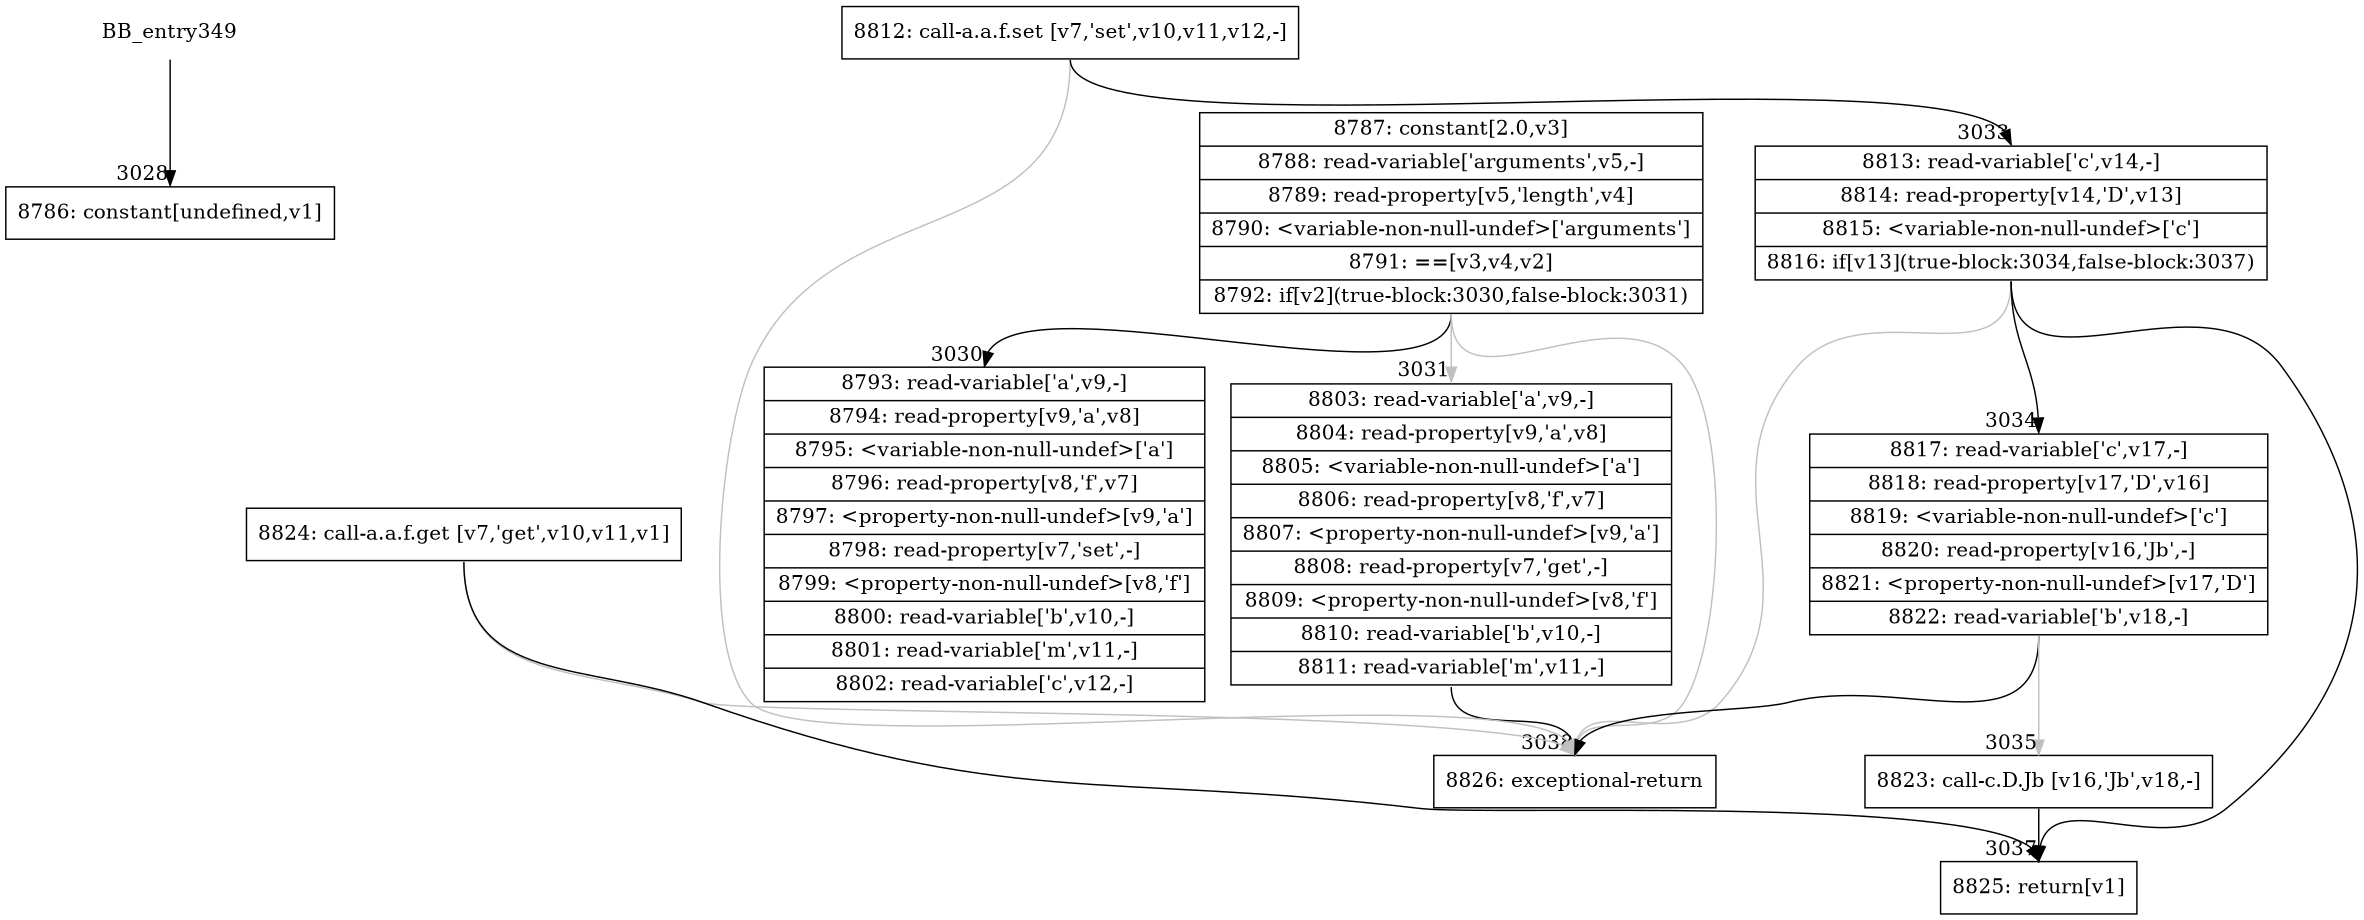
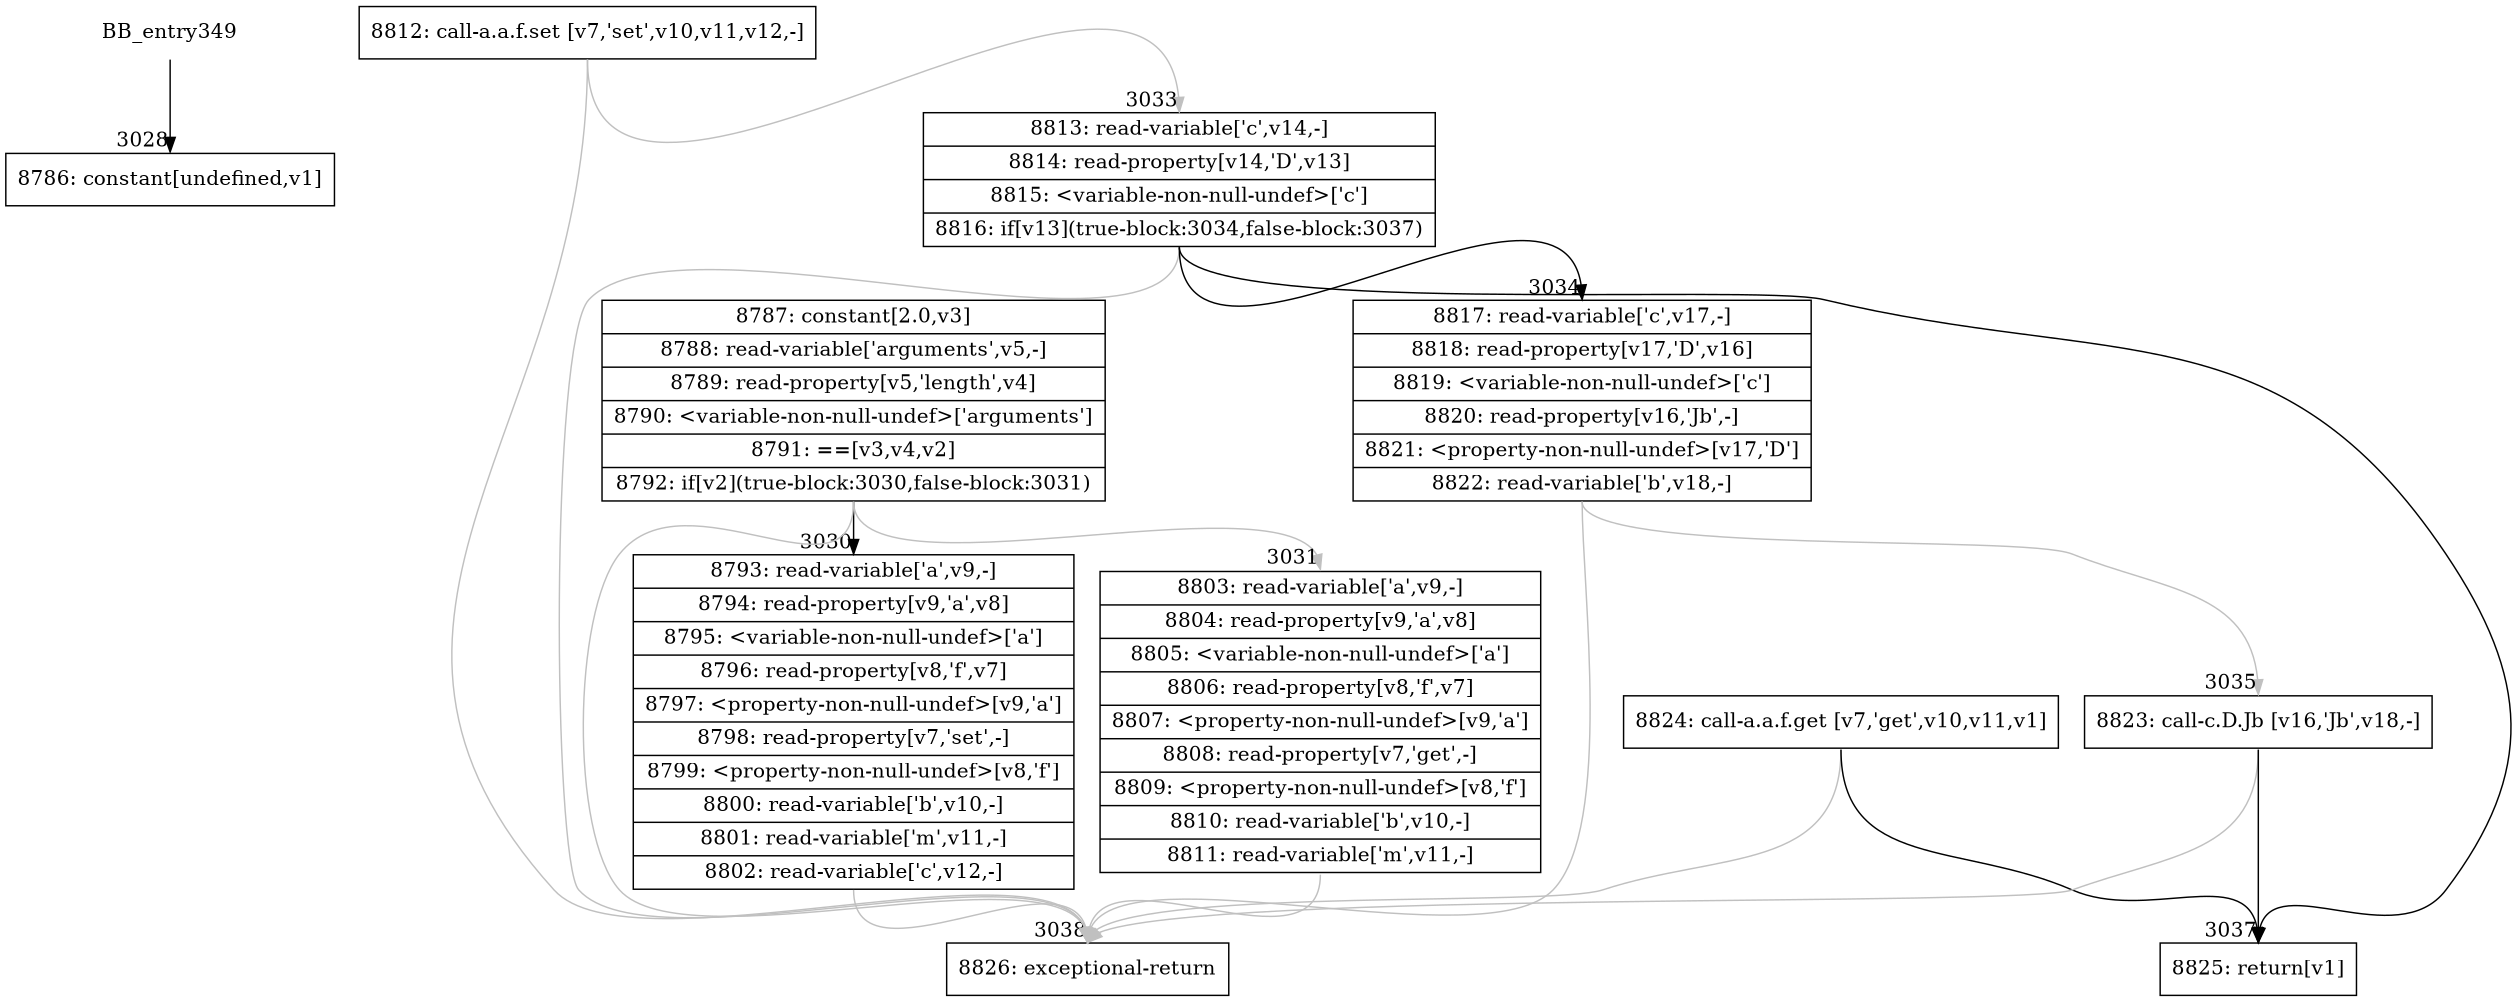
  digraph {
    rankdir=TD
    node [shape=record]
    edge [headport=n tailport=s color=gray]
    n1 [label=BB_entry349 shape=none]
    n2 [label="{8786: constant[undefined,v1]}"]
    n3 [label="{8787: constant[2.0,v3]|8788: read-variable['arguments',v5,-]|8789: read-property[v5,'length',v4]|8790: \<variable-non-null-undef\>['arguments']|8791: ==[v3,v4,v2]|8792: if[v2](true-block:3030,false-block:3031)}"]
    n4 [label="{8793: read-variable['a',v9,-]|8794: read-property[v9,'a',v8]|8795: \<variable-non-null-undef\>['a']|8796: read-property[v8,'f',v7]|8797: \<property-non-null-undef\>[v9,'a']|8798: read-property[v7,'set',-]|8799: \<property-non-null-undef\>[v8,'f']|8800: read-variable['b',v10,-]|8801: read-variable['m',v11,-]|8802: read-variable['c',v12,-]}"]
    n5 [label="{8803: read-variable['a',v9,-]|8804: read-property[v9,'a',v8]|8805: \<variable-non-null-undef\>['a']|8806: read-property[v8,'f',v7]|8807: \<property-non-null-undef\>[v9,'a']|8808: read-property[v7,'get',-]|8809: \<property-non-null-undef\>[v8,'f']|8810: read-variable['b',v10,-]|8811: read-variable['m',v11,-]}"]
    n6 [label="{8826: exceptional-return}"]
    n7 [label="{8812: call-a.a.f.set [v7,'set',v10,v11,v12,-]}"]
    n8 [label="{8813: read-variable['c',v14,-]|8814: read-property[v14,'D',v13]|8815: \<variable-non-null-undef\>['c']|8816: if[v13](true-block:3034,false-block:3037)}"]
    n9 [label="{8824: call-a.a.f.get [v7,'get',v10,v11,v1]}"]
    n10 [label="{8825: return[v1]}"]
    n11 [label="{8817: read-variable['c',v17,-]|8818: read-property[v17,'D',v16]|8819: \<variable-non-null-undef\>['c']|8820: read-property[v16,'Jb',-]|8821: \<property-non-null-undef\>[v17,'D']|8822: read-variable['b',v18,-]}"]
    n12 [label="{8823: call-c.D.Jb [v16,'Jb',v18,-]}"]
    n1 -> n2 [headlabel="    3028" color=""]
    n3 -> n4 [headlabel="      3030" color=""]
    n3 -> n5 [headlabel="      3031"]
    n3 -> n6 [headlabel="      3038"]
-   n5 -> n6 [color=black]
+   n4 -> n6
+   n5 -> n6
    n7 -> n6
-   n7 -> n8 [headlabel="      3033" color=""]
+   n7 -> n8 [headlabel="      3033"]
    n8 -> n6
    n8 -> n10 [headlabel="      3037" color=""]
    n8 -> n11 [headlabel="      3034" color=""]
    n9 -> n6
    n9 -> n10 [color=""]
-   n11 -> n6 [color=black]
+   n11 -> n6
    n11 -> n12 [headlabel="      3035"]
+   n12 -> n6
    n12 -> n10 [color=""]
  }
